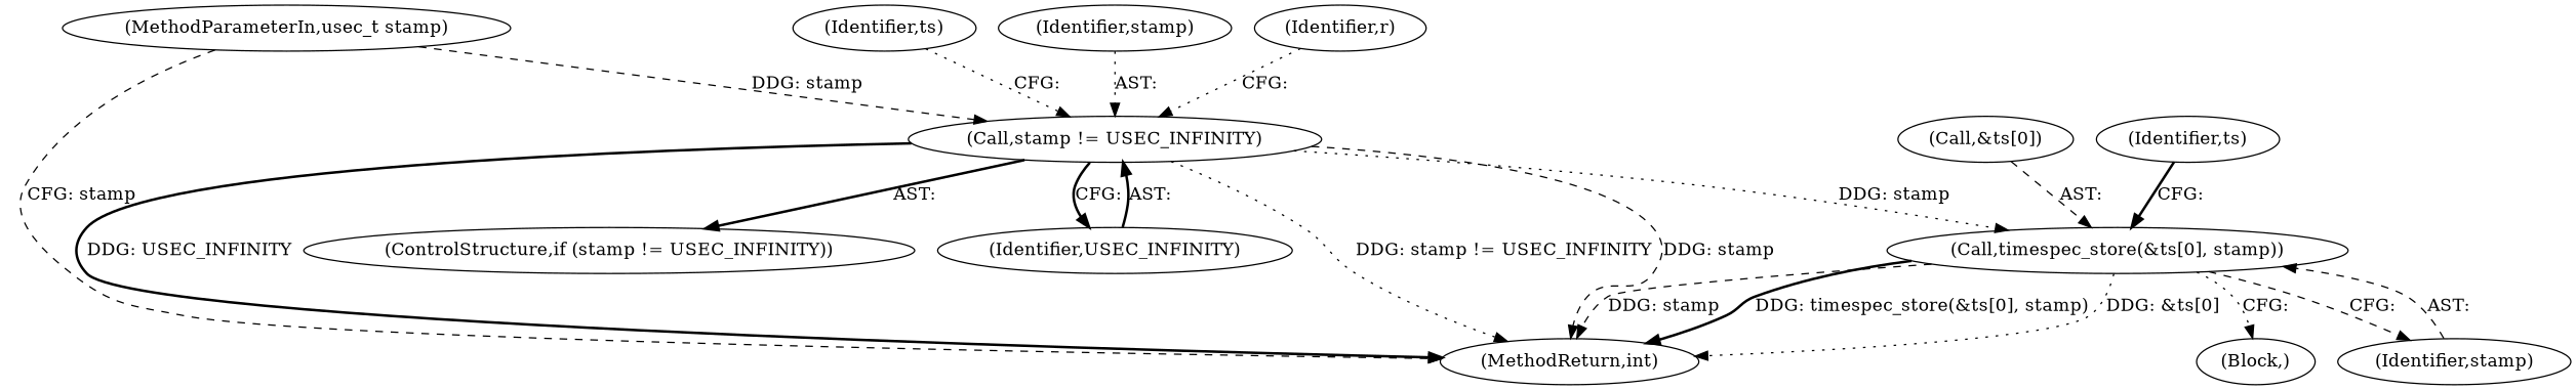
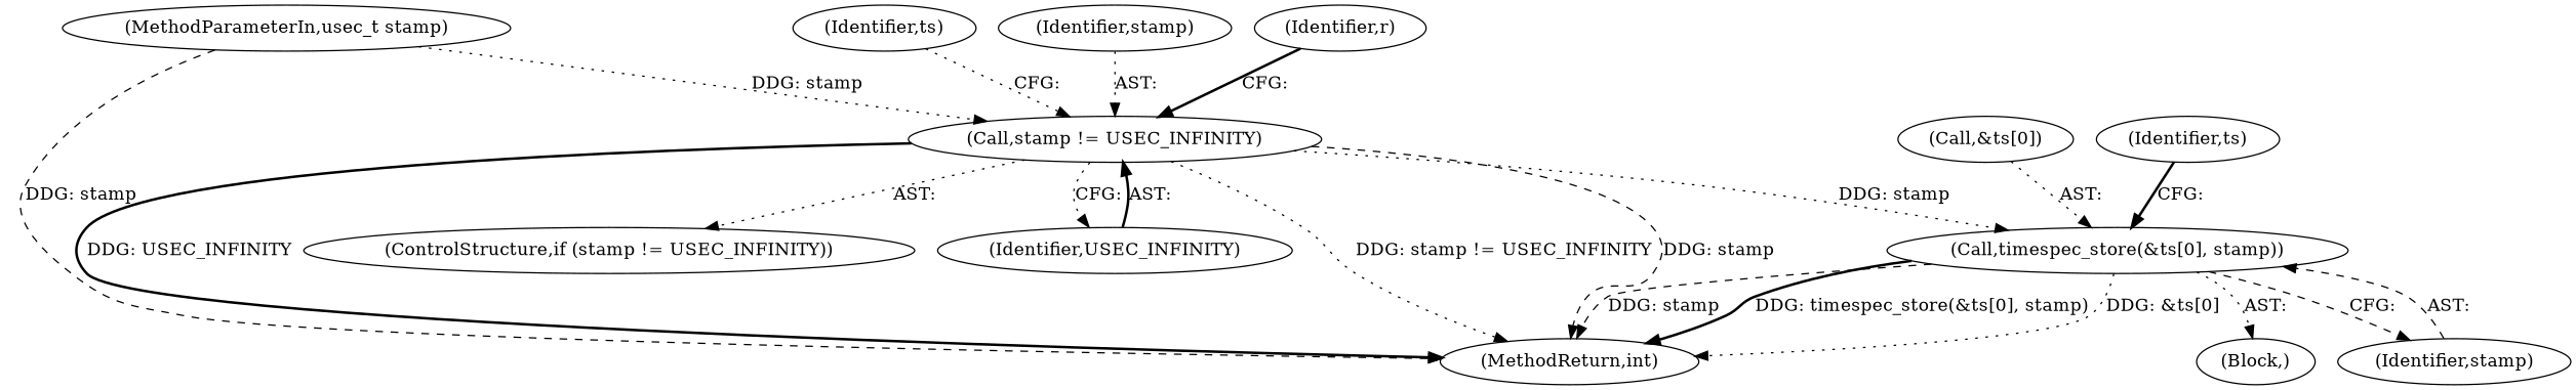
  digraph {
    edge [style=dotted]
    n1 [label="(Call,timespec_store(&ts[0], stamp))"]
    n2 [label="(Identifier,stamp)"]
    n3 [label="(Block,)"]
    n4 [label="(MethodReturn,int)"]
    n5 [label="(Call,stamp != USEC_INFINITY)"]
    n6 [label="(ControlStructure,if (stamp != USEC_INFINITY))"]
    n7 [label="(Identifier,USEC_INFINITY)"]
    n8 [label="(MethodParameterIn,usec_t stamp)"]
    n9 [label="(Identifier,ts)"]
    n10 [label="(Identifier,stamp)"]
    n11 [label="(Call,&ts[0])"]
    n12 [label="(Identifier,ts)"]
    n13 [label="(Identifier,r)"]
    n1 -> n2 [label="CFG: " style=dashed]
-   n1 -> n3 [label="CFG: "]
+   n1 -> n3 [label="AST: "]
    n1 -> n4 [label="DDG: timespec_store(&ts[0], stamp)" style=bold]
    n1 -> n4 [label="DDG: &ts[0]"]
    n1 -> n4 [label="DDG: stamp" style=dashed]
    n2 -> n1 [label="AST: " style=dashed]
    n5 -> n1 [label="DDG: stamp"]
    n5 -> n4 [label="DDG: stamp != USEC_INFINITY"]
    n5 -> n4 [label="DDG: stamp" style=dashed]
    n5 -> n4 [label="DDG: USEC_INFINITY" style=bold]
-   n5 -> n6 [label="AST: " style=bold]
-   n5 -> n7 [label="CFG: " style=bold]
+   n5 -> n6 [label="AST: "]
+   n5 -> n7 [label="CFG: "]
    n7 -> n5 [label="AST: " style=bold]
-   n8 -> n4 [label="CFG: stamp" style=dashed]
-   n8 -> n5 [label="DDG: stamp" style=dashed]
+   n8 -> n4 [label="DDG: stamp" style=dashed]
+   n8 -> n5 [label="DDG: stamp"]
    n9 -> n5 [label="CFG: "]
    n10 -> n5 [label="AST: "]
-   n11 -> n1 [label="AST: " style=dashed]
+   n11 -> n1 [label="AST: "]
    n12 -> n1 [label="CFG: " style=bold]
-   n13 -> n5 [label="CFG: "]
+   n13 -> n5 [label="CFG: " style=bold]
  }
